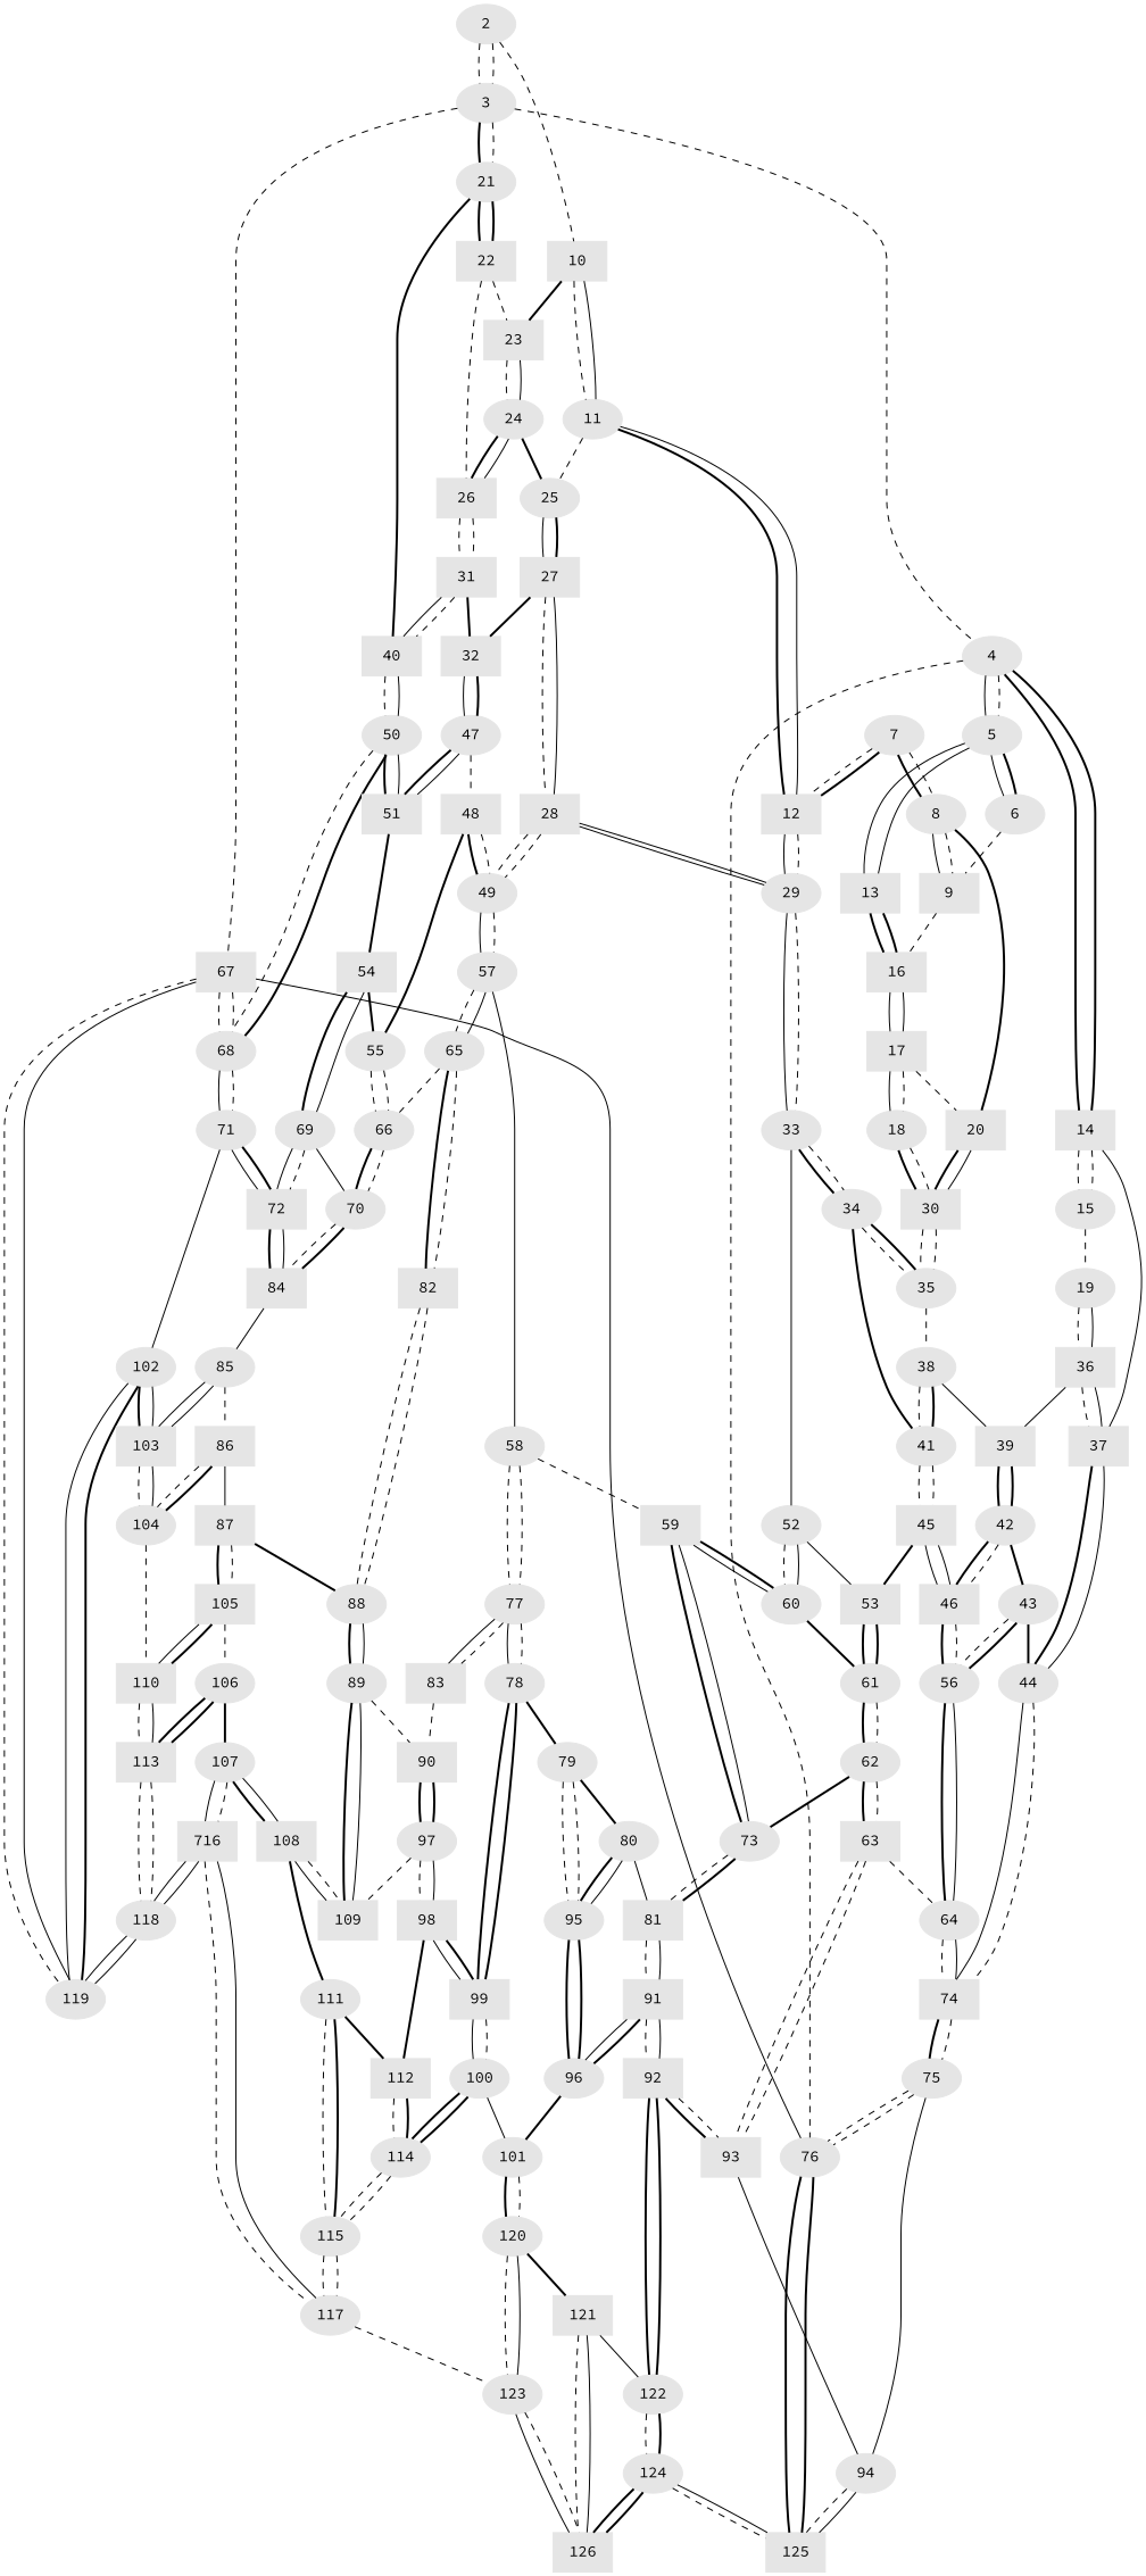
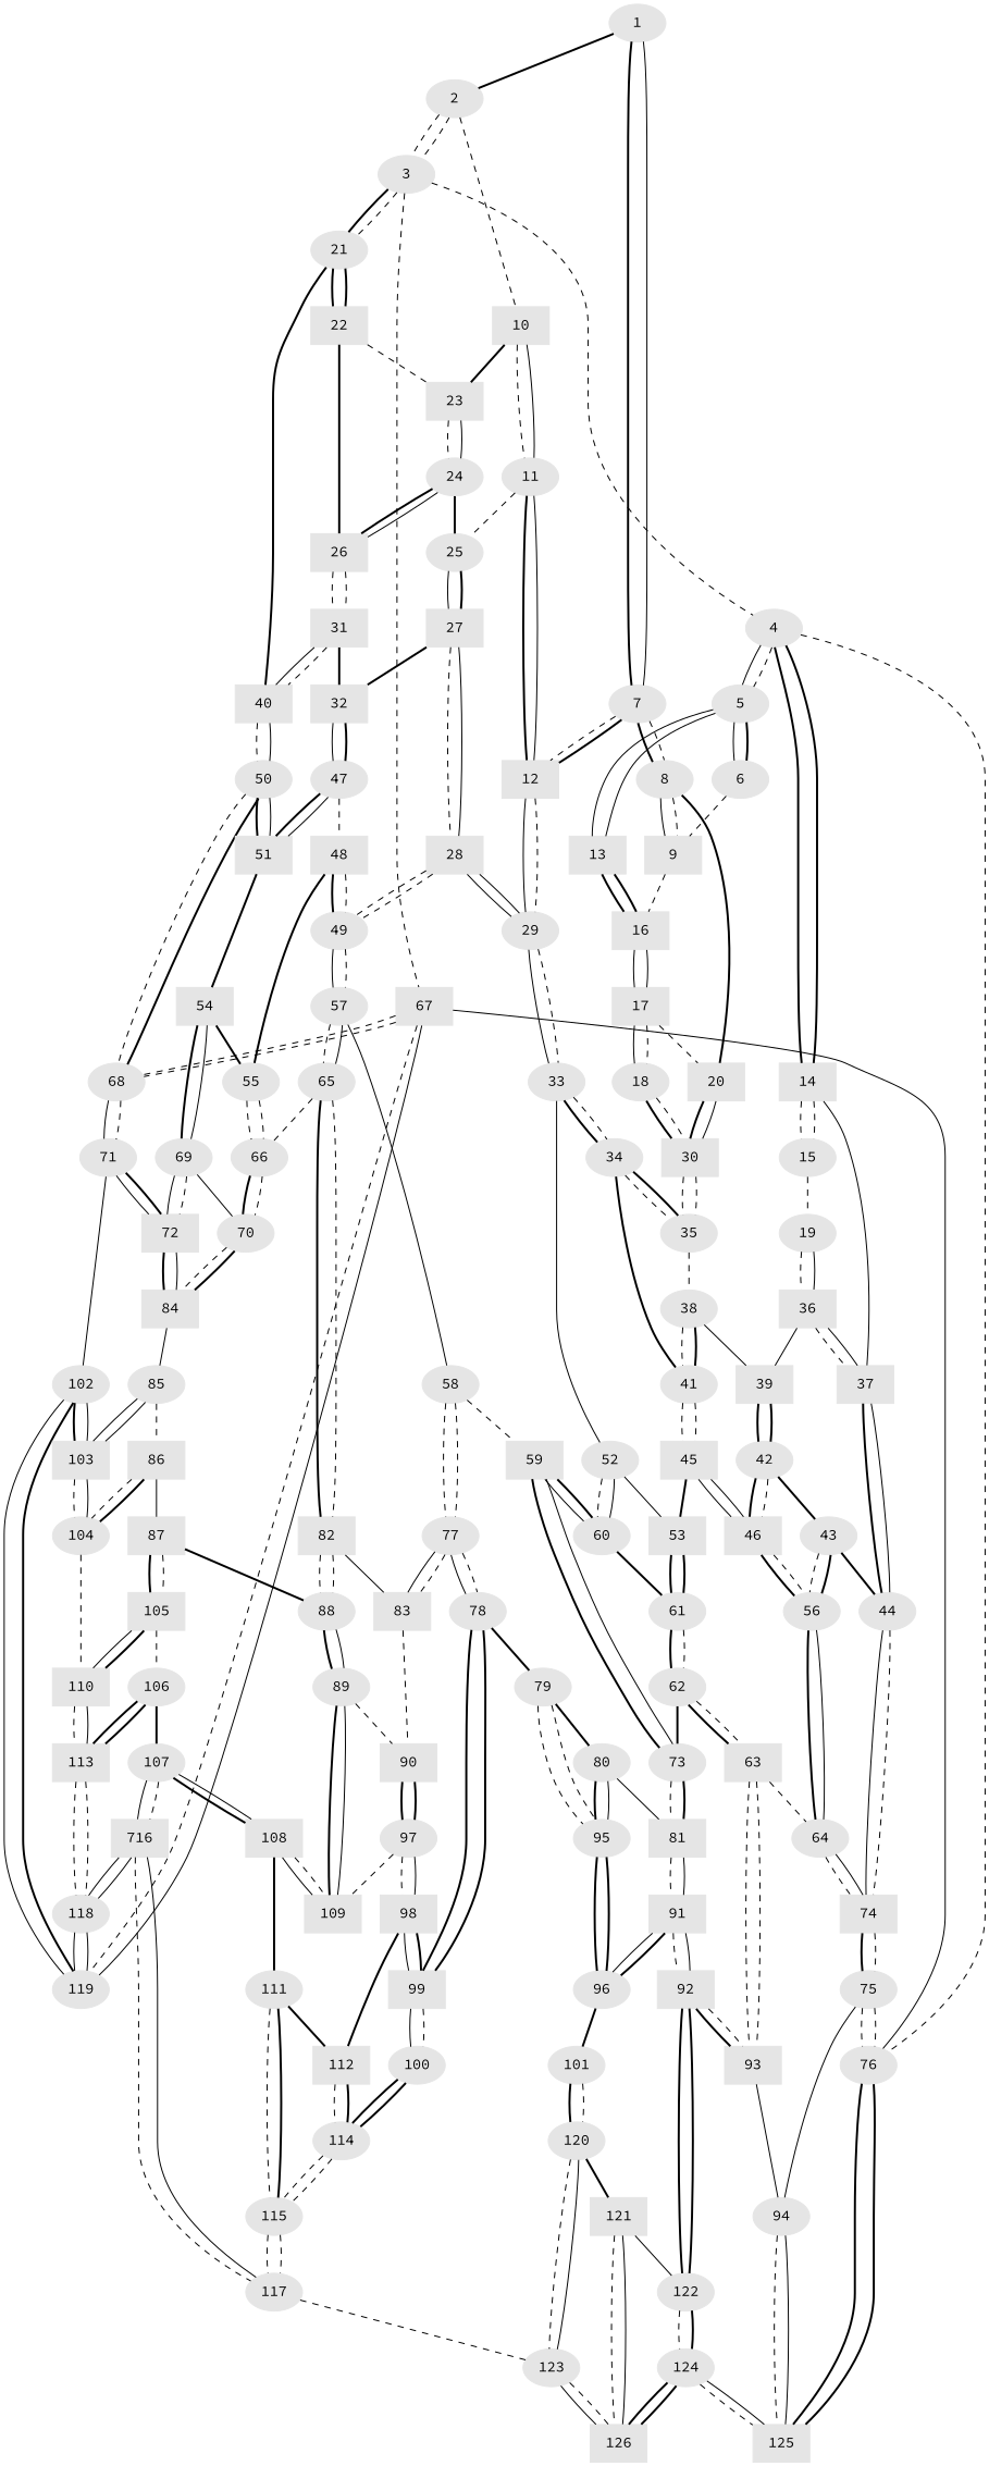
  graph {
    fontname="Source Code Pro"
    node [color=gray90 fontname="Source Code Pro" shape=ellipse style=filled]
    edge [fontname="Source Code Pro" style=dashed]
+   1
    2
    7
    3
    10 [shape=box]
    8
    12 [shape=box]
    4
    21
    67 [shape=box]
    11
    23 [shape=box]
    5
    14 [shape=box]
    76
    22 [shape=box]
    40 [shape=box]
    68
    119
    6
    13 [shape=box]
    15
    37 [shape=box]
    125 [shape=box]
    9 [shape=box]
    16 [shape=box]
    20 [shape=box]
    29
    30 [shape=box]
    17 [shape=box]
    25
    24
    27 [shape=box]
    33
    19
    44
    36 [shape=box]
    18
    35
    39 [shape=box]
    26 [shape=box]
    50
    31 [shape=box]
    28 [shape=box]
    32 [shape=box]
    49
    47
    57
    34
    52
    38
    48 [shape=box]
    51 [shape=box]
    41
    53 [shape=box]
    60
    45 [shape=box]
    42
    74 [shape=box]
    43
    46 [shape=box]
    56
    64
    75
    61
    55
    54 [shape=box]
    66
    58
    65
    71
    69
    62
    70
    72 [shape=box]
    59 [shape=box]
    77
    82 [shape=box]
    73
    78
    83 [shape=box]
    81 [shape=box]
    63 [shape=box]
    93 [shape=box]
    94
    88
    84 [shape=box]
    102
    85
    103 [shape=box]
    91 [shape=box]
    79
    99 [shape=box]
    90 [shape=box]
    80
    95
    100
    96
    92 [shape=box]
    89
    97
    86 [shape=box]
    87 [shape=box]
    104
    105 [shape=box]
    110 [shape=box]
    106
    109 [shape=box]
    98 [shape=box]
    122
    101
    124
    120
    112 [shape=box]
    114
    115
    123
    121 [shape=box]
    113 [shape=box]
    107
    108 [shape=box]
    n122 [label=716 shape=box]
    118
    111
    117
    126 [shape=box]
+   1 -- 2 [style=bold]
+   1 -- 7 [style=bold]
+   1 -- 7 [style=solid]
    2 -- 3
    2 -- 3
    2 -- 10
    7 -- 8 [style=bold]
    7 -- 8
    7 -- 12
    7 -- 12 [style=bold]
    3 -- 4
    3 -- 21 [style=bold]
    3 -- 21
    3 -- 67
    10 -- 11
    10 -- 11 [style=solid]
    10 -- 23 [style=bold]
    8 -- 9 [style=solid]
    8 -- 9
    8 -- 20 [style=bold]
    12 -- 29 [style=solid]
    12 -- 29
    4 -- 5 [style=solid]
    4 -- 5
    4 -- 14 [style=bold]
    4 -- 14 [style=bold]
    4 -- 76
    21 -- 22 [style=bold]
    21 -- 22 [style=bold]
    21 -- 40 [style=bold]
    67 -- 76 [style=solid]
    67 -- 68
    67 -- 68
    67 -- 119
    67 -- 119 [style=solid]
    11 -- 12 [style=bold]
    11 -- 12 [style=solid]
    11 -- 25
    23 -- 24
    23 -- 24 [style=solid]
    5 -- 6 [style=solid]
    5 -- 6 [style=bold]
    5 -- 13 [style=solid]
    5 -- 13 [style=solid]
    14 -- 15
    14 -- 15
    14 -- 37 [style=solid]
    76 -- 125 [style=bold]
    76 -- 125 [style=bold]
    22 -- 23
-   22 -- 26
+   22 -- 26 [style=bold]
    40 -- 50
    40 -- 50 [style=solid]
    68 -- 71 [style=solid]
    68 -- 71
    6 -- 9
    13 -- 16 [style=bold]
    13 -- 16 [style=bold]
    15 -- 19
    37 -- 44 [style=bold]
    37 -- 44 [style=solid]
    9 -- 16
    16 -- 17 [style=solid]
    16 -- 17 [style=solid]
    20 -- 30 [style=bold]
    20 -- 30 [style=solid]
    29 -- 33 [style=solid]
    29 -- 33
    30 -- 35
    30 -- 35
    17 -- 20
    17 -- 18 [style=solid]
    17 -- 18
    25 -- 27 [style=solid]
    25 -- 27 [style=bold]
    24 -- 25 [style=bold]
    24 -- 26 [style=bold]
    24 -- 26 [style=solid]
    27 -- 28
    27 -- 28 [style=solid]
    27 -- 32 [style=bold]
    33 -- 34 [style=bold]
    33 -- 34
    33 -- 52 [style=solid]
    19 -- 36
    19 -- 36 [style=solid]
    44 -- 74 [style=solid]
    44 -- 74
    36 -- 37
    36 -- 37 [style=solid]
    36 -- 39 [style=solid]
    18 -- 30 [style=bold]
    18 -- 30
    35 -- 38
    39 -- 42 [style=bold]
    39 -- 42 [style=bold]
    26 -- 31
    26 -- 31
    50 -- 68
    50 -- 68 [style=bold]
    50 -- 51 [style=bold]
    50 -- 51 [style=solid]
    31 -- 40 [style=solid]
    31 -- 40
    31 -- 32 [style=bold]
    28 -- 29 [style=solid]
    28 -- 29 [style=solid]
    28 -- 49
    28 -- 49
    32 -- 47 [style=solid]
    32 -- 47 [style=bold]
    49 -- 57 [style=solid]
    49 -- 57
    47 -- 48
    47 -- 51 [style=bold]
    47 -- 51 [style=solid]
    57 -- 58 [style=solid]
    57 -- 65
    57 -- 65 [style=solid]
    34 -- 35
    34 -- 35 [style=bold]
    34 -- 41 [style=bold]
    52 -- 53 [style=solid]
    52 -- 60
    52 -- 60 [style=solid]
    38 -- 39 [style=solid]
    38 -- 41
    38 -- 41 [style=bold]
    48 -- 49 [style=bold]
    48 -- 49
    48 -- 55 [style=bold]
    51 -- 54 [style=bold]
    41 -- 45
    41 -- 45
    53 -- 61 [style=bold]
    53 -- 61 [style=bold]
    60 -- 61 [style=bold]
    45 -- 53 [style=bold]
    45 -- 46 [style=solid]
    45 -- 46 [style=solid]
    42 -- 43 [style=bold]
    42 -- 46 [style=bold]
    42 -- 46
    74 -- 75 [style=bold]
    74 -- 75
    43 -- 44 [style=bold]
    43 -- 56
    43 -- 56 [style=bold]
    46 -- 56 [style=bold]
    46 -- 56
    56 -- 64 [style=bold]
    56 -- 64 [style=solid]
    64 -- 74
    64 -- 74 [style=solid]
    75 -- 76
    75 -- 76
    75 -- 94 [style=solid]
    61 -- 62 [style=bold]
    61 -- 62
    55 -- 66
    55 -- 66
    54 -- 55 [style=bold]
    54 -- 69 [style=bold]
    54 -- 69 [style=solid]
    66 -- 70 [style=bold]
    66 -- 70
    58 -- 59
    58 -- 77
    58 -- 77
    65 -- 66
    65 -- 82 [style=bold]
    65 -- 82
    71 -- 72 [style=solid]
    71 -- 72 [style=bold]
    71 -- 102 [style=solid]
    69 -- 70 [style=solid]
    69 -- 72 [style=solid]
    69 -- 72
    62 -- 73 [style=bold]
    62 -- 63 [style=bold]
    62 -- 63
    70 -- 84
    70 -- 84 [style=bold]
    72 -- 84 [style=bold]
    72 -- 84 [style=solid]
    59 -- 60 [style=solid]
    59 -- 60 [style=bold]
    59 -- 73 [style=bold]
    59 -- 73 [style=solid]
    77 -- 78 [style=solid]
    77 -- 78
    77 -- 83 [style=solid]
    77 -- 83
+   82 -- 83 [style=solid]
    82 -- 88
    82 -- 88
    73 -- 81
    73 -- 81 [style=bold]
    78 -- 79 [style=bold]
    78 -- 99 [style=bold]
    78 -- 99 [style=bold]
    83 -- 90
    81 -- 91
    81 -- 91 [style=solid]
    63 -- 64
    63 -- 93
    63 -- 93
    93 -- 94 [style=solid]
    94 -- 125
    94 -- 125 [style=solid]
    88 -- 89 [style=bold]
    88 -- 89 [style=solid]
    84 -- 85 [style=solid]
    102 -- 119 [style=solid]
    102 -- 119 [style=bold]
    102 -- 103 [style=bold]
    102 -- 103 [style=solid]
    85 -- 103 [style=solid]
    85 -- 103 [style=solid]
    85 -- 86
    103 -- 104
    103 -- 104 [style=solid]
    91 -- 96 [style=solid]
    91 -- 96 [style=bold]
    91 -- 92
    91 -- 92 [style=solid]
    79 -- 80 [style=bold]
    79 -- 95
    79 -- 95
    99 -- 100 [style=solid]
    99 -- 100
    90 -- 97 [style=bold]
    90 -- 97 [style=bold]
    80 -- 81 [style=solid]
    80 -- 95 [style=bold]
    80 -- 95 [style=solid]
    95 -- 96 [style=bold]
    95 -- 96 [style=bold]
-   100 -- 101 [style=solid]
    100 -- 114 [style=bold]
    100 -- 114 [style=bold]
    96 -- 101 [style=bold]
    92 -- 93 [style=bold]
    92 -- 93
    92 -- 122 [style=bold]
    92 -- 122 [style=bold]
    89 -- 90
    89 -- 109 [style=bold]
    89 -- 109 [style=solid]
    97 -- 109
    97 -- 98
    97 -- 98 [style=solid]
    86 -- 87 [style=solid]
    86 -- 104
    86 -- 104 [style=bold]
    87 -- 88 [style=bold]
    87 -- 105 [style=bold]
    87 -- 105
    104 -- 110
    105 -- 110 [style=solid]
    105 -- 110 [style=bold]
    105 -- 106
    110 -- 113
    110 -- 113 [style=solid]
    106 -- 113 [style=bold]
    106 -- 113 [style=bold]
    106 -- 107 [style=bold]
    98 -- 99 [style=solid]
    98 -- 99 [style=bold]
    98 -- 112 [style=bold]
    122 -- 124
    122 -- 124 [style=bold]
    101 -- 120 [style=bold]
    101 -- 120
    124 -- 125
    124 -- 125 [style=solid]
    124 -- 126 [style=bold]
    124 -- 126 [style=bold]
    120 -- 123
    120 -- 123 [style=solid]
    120 -- 121 [style=bold]
    112 -- 114
    112 -- 114 [style=bold]
    114 -- 115
    114 -- 115
    115 -- 117
    115 -- 117
    123 -- 126 [style=solid]
    123 -- 126
    121 -- 122 [style=solid]
    121 -- 126
    121 -- 126 [style=solid]
    113 -- 118
    113 -- 118
    107 -- 108 [style=bold]
    107 -- 108 [style=solid]
    107 -- n122 [style=solid]
    107 -- n122
    108 -- 109 [style=solid]
    108 -- 109
    108 -- 111 [style=bold]
    n122 -- 118 [style=solid]
    n122 -- 118 [style=solid]
    n122 -- 117
    n122 -- 117 [style=solid]
    118 -- 119 [style=solid]
    118 -- 119 [style=solid]
    111 -- 112 [style=bold]
    111 -- 115
    111 -- 115 [style=bold]
    117 -- 123
  }
